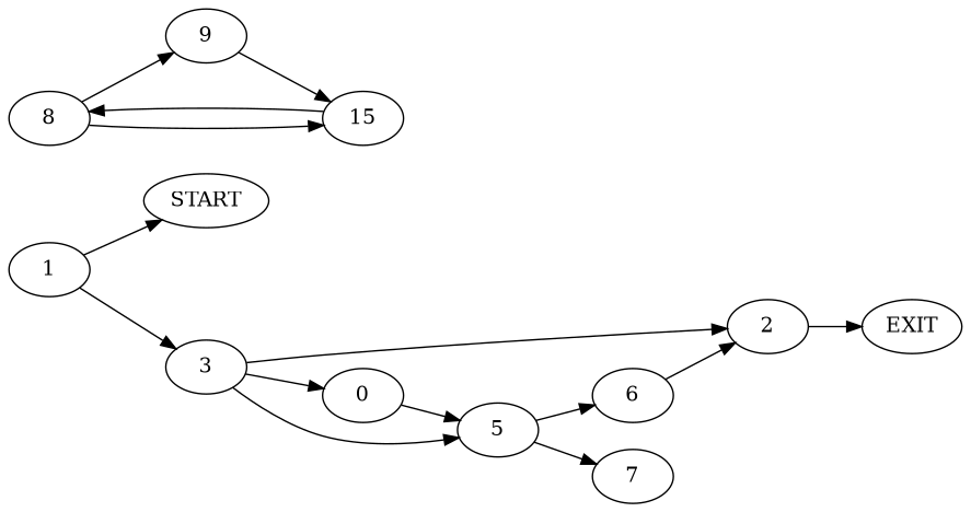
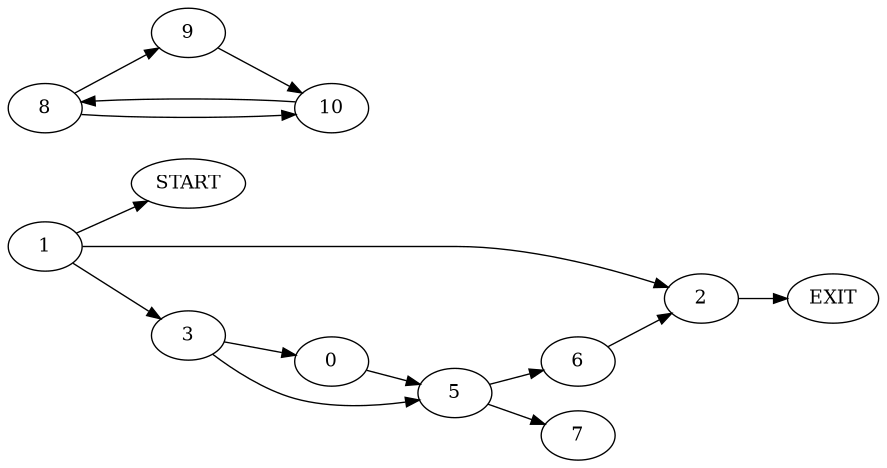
  digraph {
    rankdir=LR
    n1 [label=START]
    1
    2
    3
    n5 [label=EXIT]
    n6 [label=0]
    5
    6
    7
    8
    9
-   10 [label=15]
+   10
    1 -> n1
-   3 -> 2
+   1 -> 2
    1 -> 3
    2 -> n5
    3 -> n6
    3 -> 5
    n6 -> 5
    5 -> 6
    5 -> 7
    6 -> 2
    8 -> 9
    8 -> 10
    9 -> 10
    10 -> 8
  }
